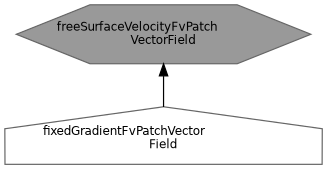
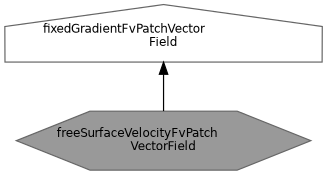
  digraph {
    node [color=gray40 fontname=Helvetica fontsize=10 style=filled]
    n1 [fillcolor=grey60 fontcolor=black height=0.2 label="freeSurfaceVelocityFvPatch\lVectorField" shape=hexagon width=0.4]
    n2 [fillcolor=white height=0.2 label="fixedGradientFvPatchVector\lField" shape=house width=0.4]
-   n1 -> n2 [color=black dir=back fontname=Helvetica fontsize=10 labelfontname=Helvetica labelfontsize=10 style=solid]
+   n2 -> n1 [color=black dir=back fontname=Helvetica fontsize=10 labelfontname=Helvetica labelfontsize=10 style=solid]
  }
